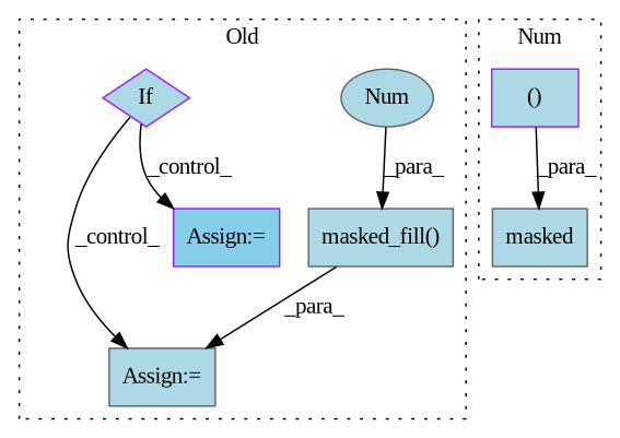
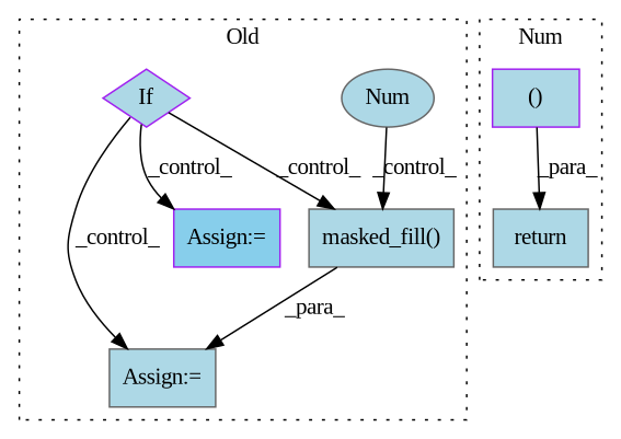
  digraph {
    fontname="Liberation Serif"
    node [a=68 color=gray40 fillcolor=lightblue fontname="Liberation Serif" l=3 shape=box style=filled]
    edge [fontname="Liberation Serif"]
    n1 [a=75 l="41,1" label="masked_fill()" s="2711,2774"]
    n2 [a=76 l=1 label=Num s=2773 shape=ellipse]
    n3 [label="Assign:=" s=2708]
    n4 [a=96 color=purple label=If s=2658 shape=diamond]
    n5 [color=purple fillcolor=skyblue label="Assign:=" s=2828]
-   n6 [a=93 l=7 label=masked s=3101]
+   n6 [a=93 l=7 label=return s=3101]
    n7 [a=54 color=purple l=30 label="()" s=3118]
    subgraph cluster_1 {
      label=Old
      style=dotted
      n1
      n2
      n3
      n4
      n5
    }
    subgraph cluster_2 {
      label=Num
      style=dotted
      n6
      n7
    }
    n1 -> n3 [label=_para_]
-   n2 -> n1 [label=_para_]
+   n2 -> n1 [label=_control_]
+   n4 -> n1 [label=_control_]
    n4 -> n3 [label=_control_]
    n4 -> n5 [label=_control_]
    n7 -> n6 [label=_para_]
  }
